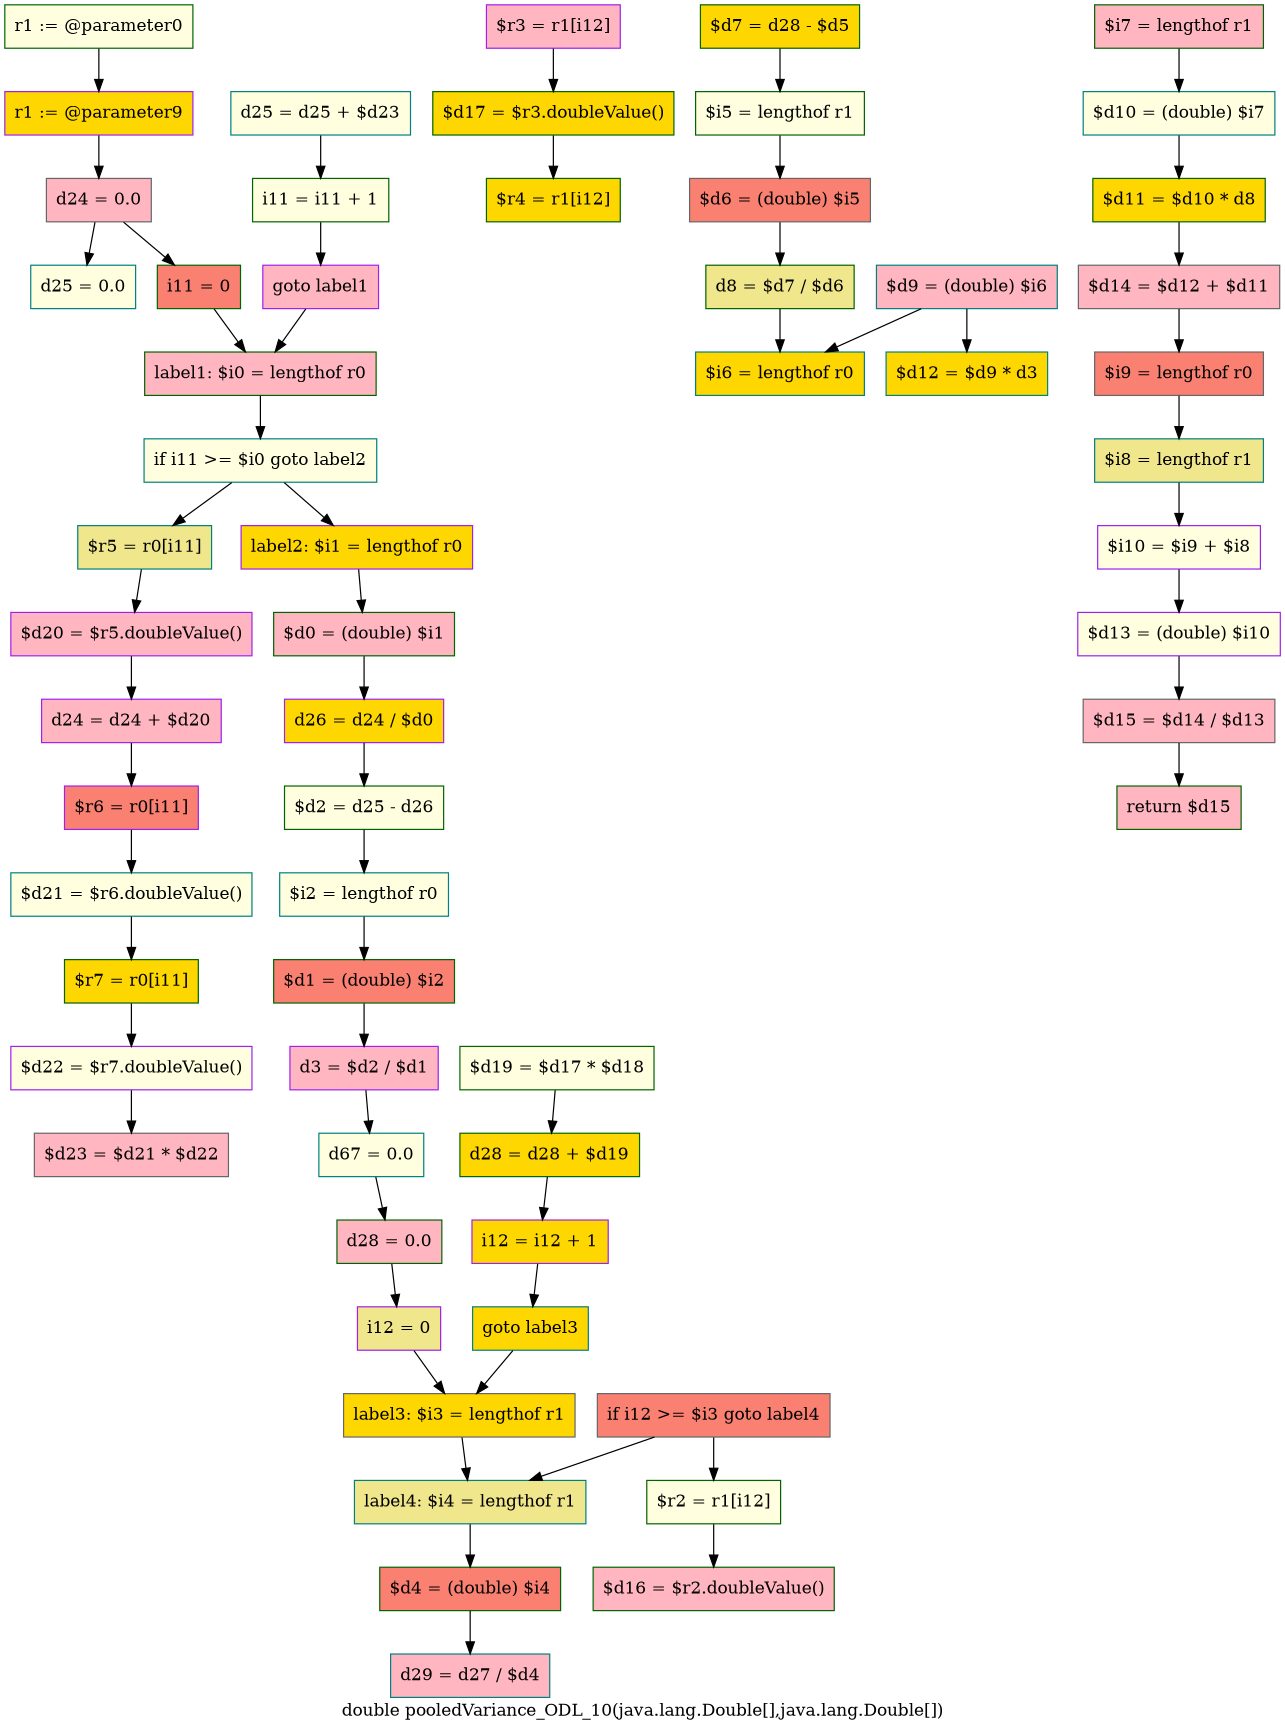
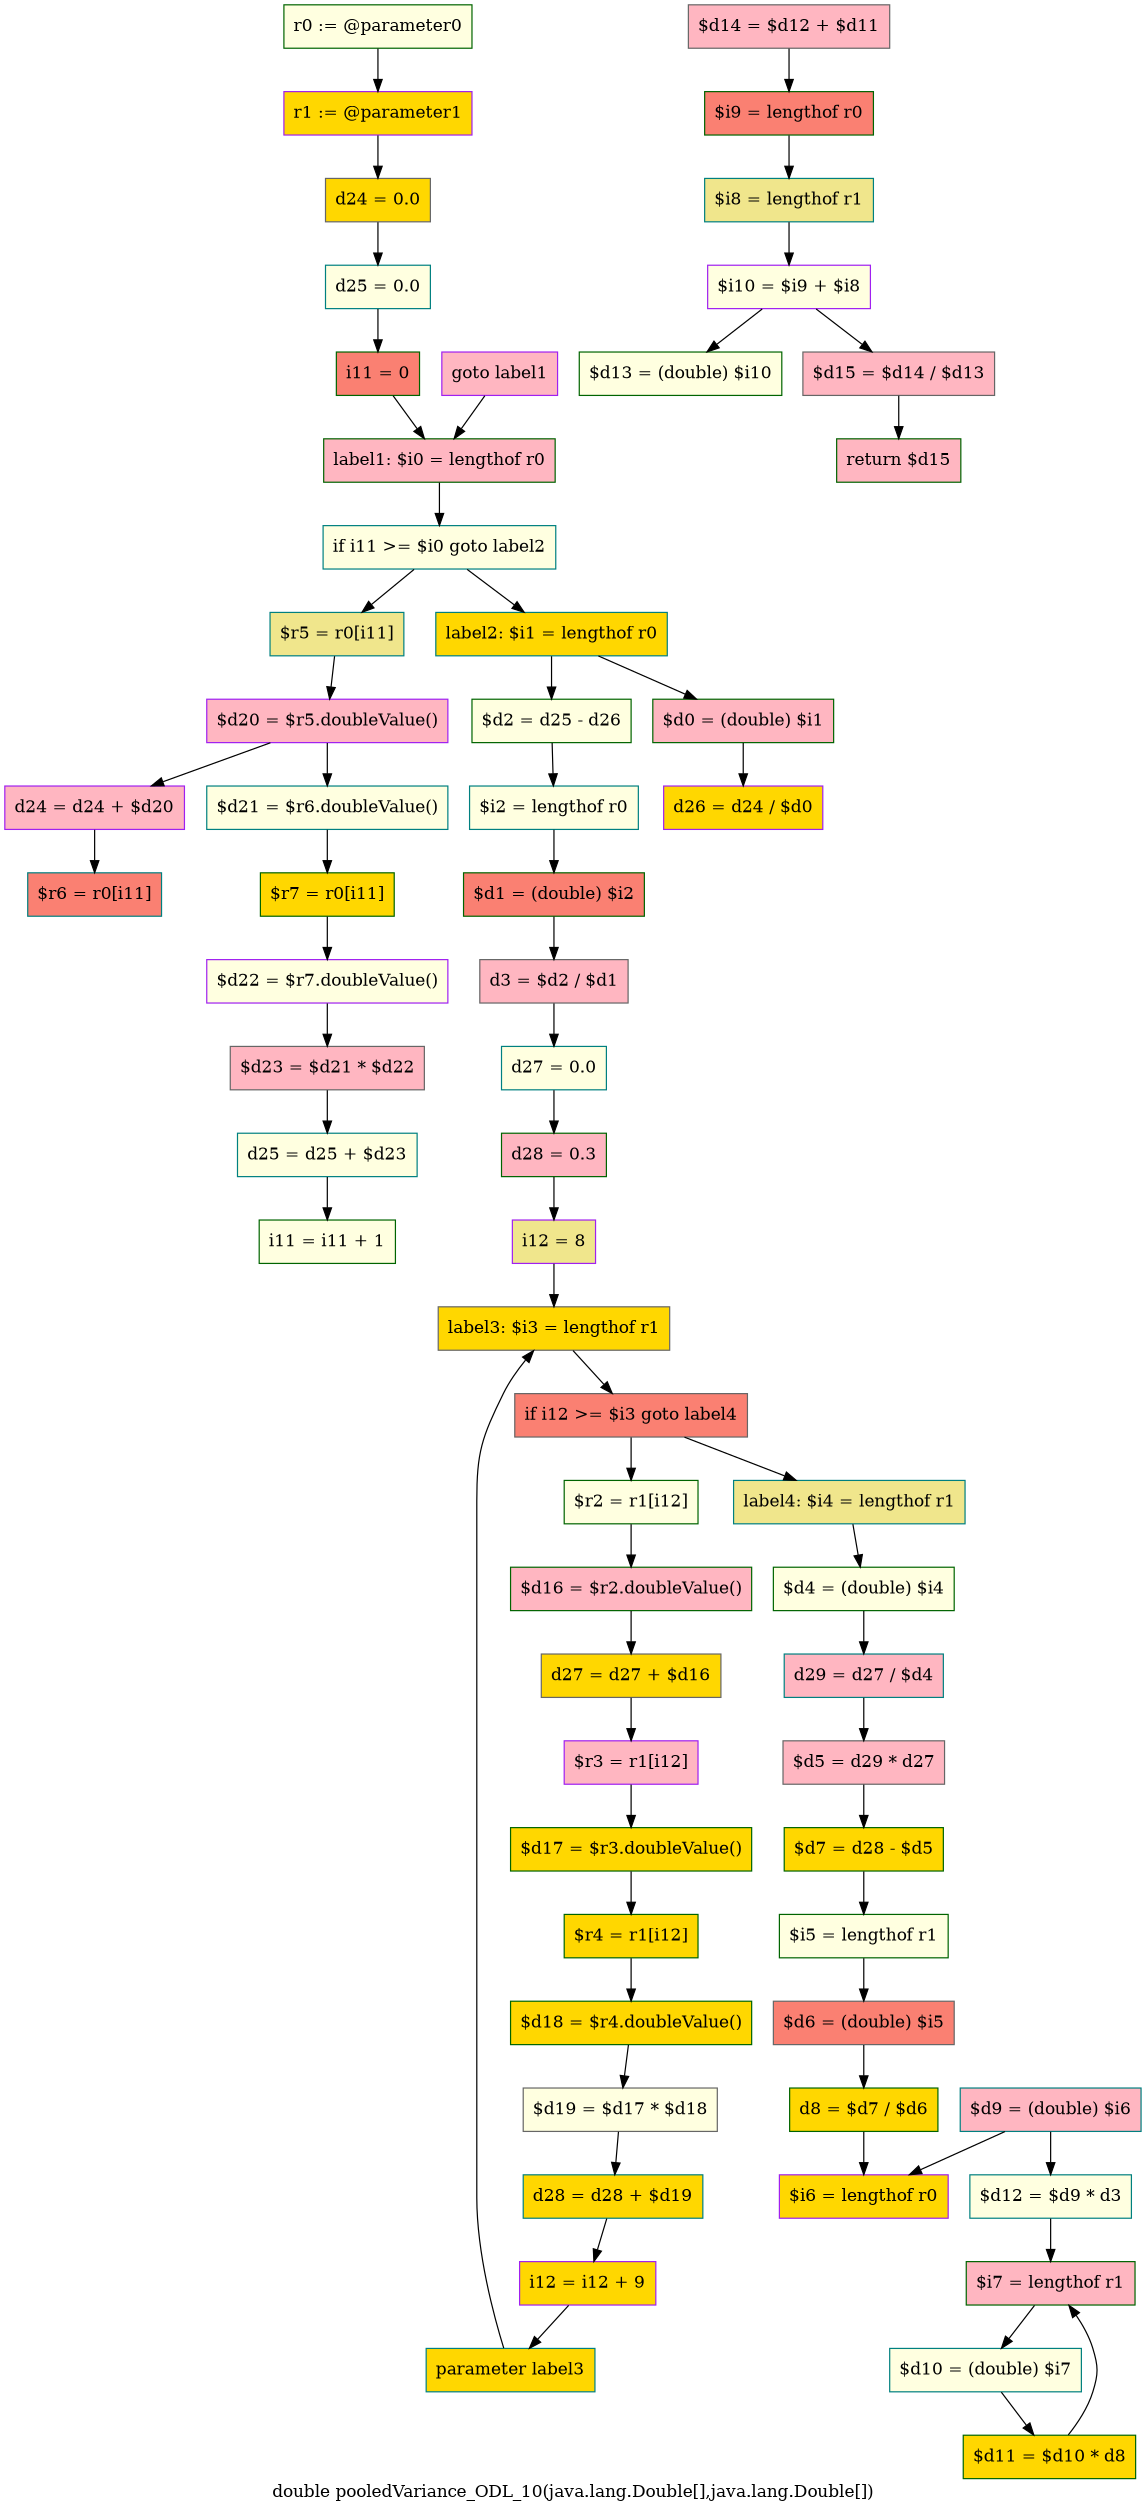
  digraph {
    label="double pooledVariance_ODL_10(java.lang.Double[],java.lang.Double[])"
    node [color=darkgreen fillcolor=lightyellow shape=box style=filled]
-   n1 [label="r1 := @parameter0"]
-   n2 [color=purple fillcolor=gold label="r1 := @parameter9"]
-   n3 [color=gray40 fillcolor=lightpink label="d24 = 0.0"]
+   n1 [label="r0 := @parameter0"]
+   n2 [color=purple fillcolor=gold label="r1 := @parameter1"]
+   n3 [color=gray40 fillcolor=gold label="d24 = 0.0"]
    n4 [color=teal label="d25 = 0.0"]
    n5 [fillcolor=salmon label="i11 = 0"]
    n6 [fillcolor=lightpink label="label1: $i0 = lengthof r0"]
    n7 [color=teal label="if i11 >= $i0 goto label2"]
    n8 [color=teal fillcolor=khaki label="$r5 = r0[i11]"]
-   n9 [color=purple fillcolor=gold label="label2: $i1 = lengthof r0"]
+   n9 [color=teal fillcolor=gold label="label2: $i1 = lengthof r0"]
    n10 [color=purple fillcolor=lightpink label="$d20 = $r5.doubleValue()"]
    n11 [fillcolor=lightpink label="$d0 = (double) $i1"]
    n12 [color=purple fillcolor=lightpink label="d24 = d24 + $d20"]
    n13 [color=purple fillcolor=gold label="d26 = d24 / $d0"]
-   n14 [color=purple fillcolor=salmon label="$r6 = r0[i11]"]
+   n14 [color=teal fillcolor=salmon label="$r6 = r0[i11]"]
    n15 [color=teal label="$d21 = $r6.doubleValue()"]
    n16 [fillcolor=gold label="$r7 = r0[i11]"]
    n17 [color=purple label="$d22 = $r7.doubleValue()"]
    n18 [color=gray40 fillcolor=lightpink label="$d23 = $d21 * $d22"]
    n19 [color=teal label="d25 = d25 + $d23"]
    n20 [label="i11 = i11 + 1"]
    n21 [color=purple fillcolor=lightpink label="goto label1"]
    n22 [label="$d2 = d25 - d26"]
    n23 [color=teal label="$i2 = lengthof r0"]
    n24 [fillcolor=salmon label="$d1 = (double) $i2"]
-   n25 [color=purple fillcolor=lightpink label="d3 = $d2 / $d1"]
-   n26 [color=teal label="d67 = 0.0"]
-   n27 [fillcolor=lightpink label="d28 = 0.0"]
-   n28 [color=purple fillcolor=khaki label="i12 = 0"]
+   n25 [color=gray40 fillcolor=lightpink label="d3 = $d2 / $d1"]
+   n26 [color=teal label="d27 = 0.0"]
+   n27 [fillcolor=lightpink label="d28 = 0.3"]
+   n28 [color=purple fillcolor=khaki label="i12 = 8"]
    n29 [color=gray40 fillcolor=gold label="label3: $i3 = lengthof r1"]
    n30 [color=gray40 fillcolor=salmon label="if i12 >= $i3 goto label4"]
    n31 [label="$r2 = r1[i12]"]
    n32 [color=teal fillcolor=khaki label="label4: $i4 = lengthof r1"]
    n33 [fillcolor=lightpink label="$d16 = $r2.doubleValue()"]
-   n34 [fillcolor=salmon label="$d4 = (double) $i4"]
+   n34 [label="$d4 = (double) $i4"]
+   n35 [color=gray40 fillcolor=gold label="d27 = d27 + $d16"]
    n36 [color=teal fillcolor=lightpink label="d29 = d27 / $d4"]
    n37 [color=purple fillcolor=lightpink label="$r3 = r1[i12]"]
    n38 [fillcolor=gold label="$d17 = $r3.doubleValue()"]
    n39 [fillcolor=gold label="$r4 = r1[i12]"]
-   n41 [label="$d19 = $d17 * $d18"]
-   n42 [fillcolor=gold label="d28 = d28 + $d19"]
-   n43 [color=purple fillcolor=gold label="i12 = i12 + 1"]
-   n44 [color=teal fillcolor=gold label="goto label3"]
+   n40 [fillcolor=gold label="$d18 = $r4.doubleValue()"]
+   n41 [color=gray40 label="$d19 = $d17 * $d18"]
+   n42 [color=teal fillcolor=gold label="d28 = d28 + $d19"]
+   n43 [color=purple fillcolor=gold label="i12 = i12 + 9"]
+   n44 [color=teal fillcolor=gold label="parameter label3"]
+   n45 [color=gray40 fillcolor=lightpink label="$d5 = d29 * d27"]
    n46 [fillcolor=gold label="$d7 = d28 - $d5"]
    n47 [label="$i5 = lengthof r1"]
    n48 [color=gray40 fillcolor=salmon label="$d6 = (double) $i5"]
-   n49 [fillcolor=khaki label="d8 = $d7 / $d6"]
-   n50 [color=teal fillcolor=gold label="$i6 = lengthof r0"]
+   n49 [fillcolor=gold label="d8 = $d7 / $d6"]
+   n50 [color=purple fillcolor=gold label="$i6 = lengthof r0"]
    n51 [color=teal fillcolor=lightpink label="$d9 = (double) $i6"]
-   n52 [color=teal fillcolor=gold label="$d12 = $d9 * d3"]
+   n52 [color=teal label="$d12 = $d9 * d3"]
    n53 [fillcolor=lightpink label="$i7 = lengthof r1"]
    n54 [color=teal label="$d10 = (double) $i7"]
    n55 [fillcolor=gold label="$d11 = $d10 * d8"]
    n56 [color=gray40 fillcolor=lightpink label="$d14 = $d12 + $d11"]
-   n57 [color=gray40 fillcolor=salmon label="$i9 = lengthof r0"]
+   n57 [fillcolor=salmon label="$i9 = lengthof r0"]
    n58 [color=teal fillcolor=khaki label="$i8 = lengthof r1"]
    n59 [color=purple label="$i10 = $i9 + $i8"]
-   n60 [color=purple label="$d13 = (double) $i10"]
+   n60 [label="$d13 = (double) $i10"]
    n61 [color=gray40 fillcolor=lightpink label="$d15 = $d14 / $d13"]
    n62 [fillcolor=lightpink label="return $d15"]
    n1 -> n2
    n2 -> n3
    n3 -> n4
-   n3 -> n5
+   n4 -> n5
    n5 -> n6
    n6 -> n7
    n7 -> n8
    n7 -> n9
    n8 -> n10
    n9 -> n11
    n10 -> n12
    n11 -> n13
    n12 -> n14
-   n13 -> n22
-   n14 -> n15
+   n9 -> n22
+   n10 -> n15
    n15 -> n16
    n16 -> n17
    n17 -> n18
+   n18 -> n19
    n19 -> n20
-   n20 -> n21
    n21 -> n6
    n22 -> n23
    n23 -> n24
    n24 -> n25
    n25 -> n26
    n26 -> n27
    n27 -> n28
    n28 -> n29
-   n29 -> n32
+   n29 -> n30
    n30 -> n31
    n30 -> n32
    n31 -> n33
    n32 -> n34
+   n33 -> n35
    n34 -> n36
+   n35 -> n37
+   n36 -> n45
    n37 -> n38
    n38 -> n39
+   n39 -> n40
+   n40 -> n41
    n41 -> n42
    n42 -> n43
    n43 -> n44
    n44 -> n29
+   n45 -> n46
    n46 -> n47
    n47 -> n48
    n48 -> n49
    n49 -> n50
    n51 -> n50
    n51 -> n52
+   n52 -> n53
    n53 -> n54
    n54 -> n55
-   n55 -> n56
+   n55 -> n53
    n56 -> n57
    n57 -> n58
    n58 -> n59
    n59 -> n60
-   n60 -> n61
+   n59 -> n61
    n61 -> n62
  }
